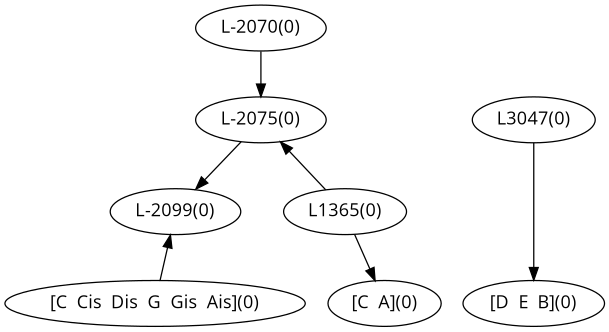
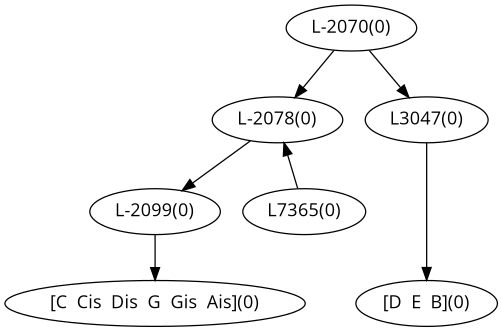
  digraph {
    fontname="Open Sans"
    node [fontname="Open Sans"]
    edge [fontname="Open Sans"]
    n1 [label="L-2070(0)"]
-   "L-2078(0)" [label="L-2075(0)"]
+   "L-2078(0)"
    "L3047(0)"
    n4 [label="L-2099(0)"]
-   "L1365(0)"
+   "L1365(0)" [label="L7365(0)"]
    "[C  Cis  Dis  G  Gis  Ais](0)"
-   "[C  A](0)"
    "[D  E  B](0)"
    subgraph sub_1 {
      rank=min
      n1
    }
    subgraph sub_2 {
      rank=same
      "L-2078(0)"
      "L3047(0)"
    }
    subgraph sub_3 {
      rank=same
      n4
      "L1365(0)"
    }
    subgraph sub_4 {
      rank=max
      "[C  Cis  Dis  G  Gis  Ais](0)"
-     "[C  A](0)"
      "[D  E  B](0)"
    }
    n1 -> "L-2078(0)"
+   n1 -> "L3047(0)"
    "L-2078(0)" -> n4
    "L3047(0)" -> "[D  E  B](0)"
-   "[C  Cis  Dis  G  Gis  Ais](0)" -> n4
+   n4 -> "[C  Cis  Dis  G  Gis  Ais](0)"
    "L1365(0)" -> "L-2078(0)"
-   "L1365(0)" -> "[C  A](0)"
  }
